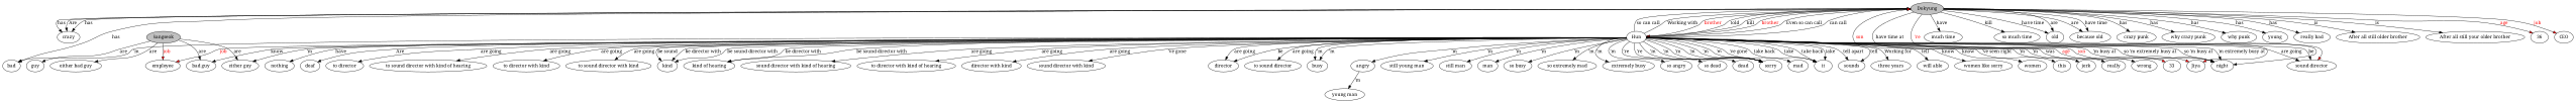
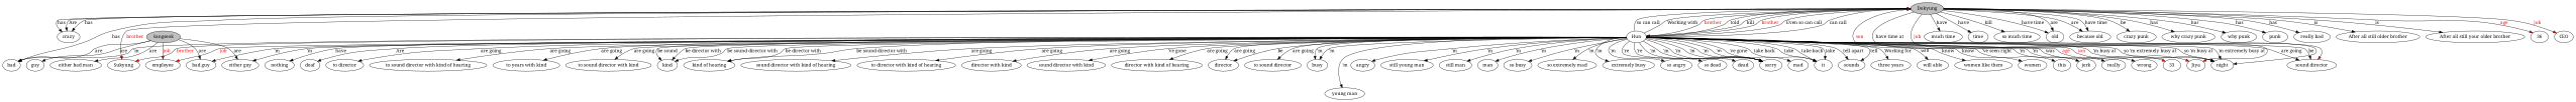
  digraph {
    fontname="Noto Serif"
    node [fontname="Noto Serif"]
    edge [fontname="Noto Serif"]
    n1 [fillcolor=gray label=Dokyung style=filled]
    n2 [label=crazy]
    n3 [label=Hun]
    n4 [label="much time"]
+   n5 [label=time]
    n6 [label=night]
    n7 [label="so much time"]
    n8 [label=old]
    n9 [label="because old"]
    n10 [label="crazy punk"]
    n11 [label="why crazy punk"]
    n12 [label="why punk"]
-   n13 [label=young]
+   n13 [label=punk]
    n14 [label=bad]
    n15 [label="really bad"]
    n16 [label="After all still older brother"]
    n17 [label="After all still your older brother"]
    n18 [label=36]
    n19 [label="sound director"]
    n20 [label=CEO]
    n21 [label=Jiya]
+   n22 [label=Sukyung]
    n23 [label=nothing]
    n24 [label=deaf]
    n25 [label="to director"]
    n26 [label="to sound director with kind of hearing"]
-   n27 [label="to director with kind"]
+   n27 [label="to years with kind"]
    n28 [label="to sound director with kind"]
    n29 [label=kind]
    n30 [label="kind of hearing"]
    n31 [label="sound director with kind of hearing"]
    n32 [label="to director with kind of hearing"]
    n33 [label="director with kind"]
    n34 [label="sound director with kind"]
+   n35 [label="director with kind of hearing"]
    n36 [label=director]
    n37 [label="to sound director"]
    n38 [label=busy]
    n39 [label="young man"]
    n40 [label="still young man"]
    n41 [label="still man"]
    n42 [label=man]
    n43 [label="so busy"]
    n44 [label="so extremely mad"]
    n45 [label="extremely busy"]
    n46 [label="so angry"]
    n47 [label=angry]
    n48 [label="so dead"]
    n49 [label=dead]
    n50 [label=sorry]
    n51 [label=mad]
    n52 [label=it]
    n53 [label=sounds]
    n54 [label="three years"]
    n55 [label="will able"]
-   n56 [label="women like sorry"]
+   n56 [label="women like them"]
    n57 [label=women]
    n58 [label=this]
    n59 [label="bad guy"]
    n60 [label=jerk]
    n61 [label=really]
    n62 [label=wrong]
    n63 [label=33]
    n64 [label=employee]
    n65 [label="either guy"]
    n66 [label=guy]
    n67 [fillcolor=gray label=Sangseok style=filled]
-   n68 [label="either bad guy"]
+   n68 [label="either bad man"]
    n1 -> n2 [label=Are]
    n1 -> n2 [label=has]
    n1 -> n2 [label=has]
    n1 -> n3 [label=told]
    n1 -> n3 [label=kill]
    n1 -> n3 [fillcolor=red fontcolor=red label=brother style=filled]
    n1 -> n4 [label=have]
+   n1 -> n5 [label=have]
    n1 -> n6 [label="have time at"]
    n1 -> n7 [label=kill]
    n1 -> n8 [label="have time"]
    n1 -> n8 [label=are]
    n1 -> n9 [label=are]
    n1 -> n9 [label="have time"]
-   n1 -> n10 [label=has]
+   n1 -> n10 [label=be]
    n1 -> n11 [label=has style=filled]
    n1 -> n12 [label=has]
    n1 -> n13 [label=has]
    n1 -> n14 [label=has]
    n1 -> n15 [label=has]
    n1 -> n16 [label=is]
    n1 -> n17 [label=is]
    n1 -> n18 [fillcolor=red fontcolor=red label=age style=filled]
-   n1 -> n19 [fillcolor=red fontcolor=red label="'re" style=filled]
+   n1 -> n19 [fillcolor=red fontcolor=red label=job style=filled]
    n1 -> n20 [fillcolor=red fontcolor=red label=job style=filled]
    n1 -> n21 [fillcolor=red fontcolor=red label=son style=filled]
+   n1 -> n22 [fillcolor=red fontcolor=red label=brother style=filled]
    n3 -> n1 [label="Even so can call"]
    n3 -> n1 [label="can call"]
    n3 -> n1 [label="so can call"]
    n3 -> n1 [label="Working with"]
    n3 -> n1 [fillcolor=red fontcolor=red label=brother style=filled]
    n3 -> n6 [label="'m busy at"]
    n3 -> n6 [label="so 'm extremely busy at"]
    n3 -> n6 [label="so 'm busy at"]
    n3 -> n6 [label="'m extremely busy at"]
    n3 -> n14 [label="'m"]
    n3 -> n19 [label=be]
    n3 -> n19 [label="are going"]
    n3 -> n21 [fillcolor=red fontcolor=red label=son style=filled]
+   n3 -> n22 [fillcolor=red fontcolor=red label=brother style=filled]
    n3 -> n23 [label=have]
    n3 -> n24 [label=Are]
    n3 -> n25 [label="are going"]
    n3 -> n26 [label="are going"]
    n3 -> n27 [label="are going"]
    n3 -> n28 [label="are going"]
    n3 -> n29 [label="be director with"]
    n3 -> n29 [label="be sound director with"]
    n3 -> n29 [label="be sound"]
    n3 -> n30 [label="be sound director with"]
    n3 -> n30 [label="be director with"]
    n3 -> n31 [label="are going"]
    n3 -> n32 [label="are going"]
    n3 -> n33 [label="are going"]
    n3 -> n34 [label="'ve gone"]
+   n3 -> n35 [label="are going"]
    n3 -> n36 [label=be]
    n3 -> n36 [label="are going"]
    n3 -> n37 [label="are going"]
    n3 -> n38 [label="'m"]
    n3 -> n38 [label="'m"]
-   n47 -> n39 [label="'m"]
+   n3 -> n39 [label="'m"]
    n3 -> n40 [label="'m"]
    n3 -> n41 [label="'m"]
    n3 -> n42 [label="'m"]
    n3 -> n43 [label="'m"]
    n3 -> n44 [label="'m"]
    n3 -> n45 [label="'m"]
    n3 -> n46 [label="'m"]
    n3 -> n47 [label="'m"]
    n3 -> n48 [label="'re"]
    n3 -> n49 [label="'re"]
    n3 -> n50 [label="'m"]
    n3 -> n50 [label="'m"]
    n3 -> n50 [label="'m"]
    n3 -> n50 [label="'m"]
    n3 -> n50 [label="'m"]
    n3 -> n50 [label="'m"]
    n3 -> n51 [label="'ve gone"]
    n3 -> n52 [label=take]
    n3 -> n52 [label="take back"]
    n3 -> n52 [label=take]
    n3 -> n52 [label="take back"]
    n3 -> n53 [label=tell]
    n3 -> n53 [label="tell apart"]
    n3 -> n54 [label="Working for"]
-   n3 -> n55 [label=tell]
+   n3 -> n55 [label=will]
    n3 -> n56 [label=know]
    n3 -> n57 [label=know]
    n3 -> n58 [label="'ve seen right"]
-   n3 -> n59 [label=know]
+   n3 -> n59 [label="'m"]
    n3 -> n60 [label="'m"]
    n3 -> n61 [label="'m" style=filled]
    n3 -> n62 [label=was]
    n3 -> n63 [fillcolor=red fontcolor=red label=age style=filled]
    n3 -> n64 [fillcolor=red fontcolor=red label=job style=filled]
    n3 -> n65 [label="'m"]
+   n67 -> n14 [label=are]
    n67 -> n59 [label=are]
    n67 -> n64 [fillcolor=red fontcolor=red label=job style=filled]
    n67 -> n65 [label=are]
    n67 -> n66 [label=are]
    n67 -> n68 [label=are]
  }
